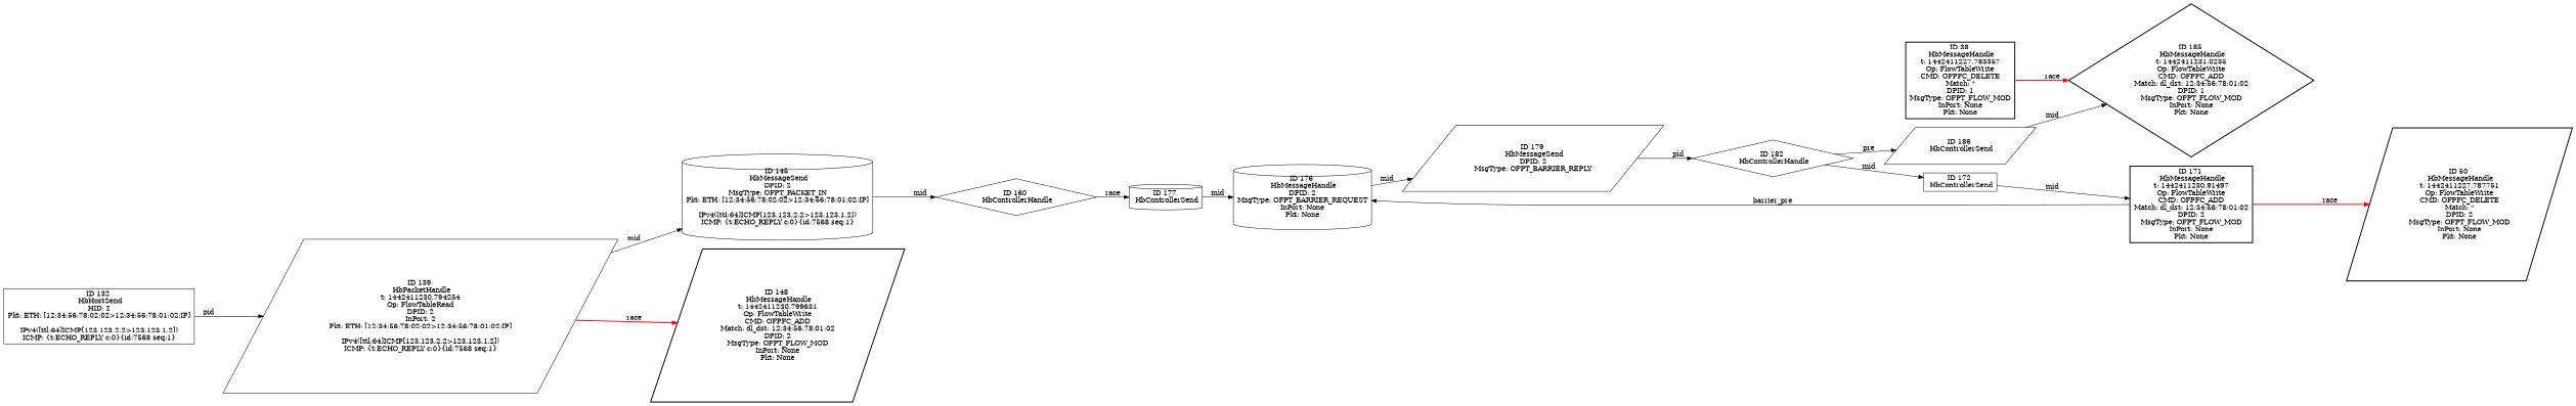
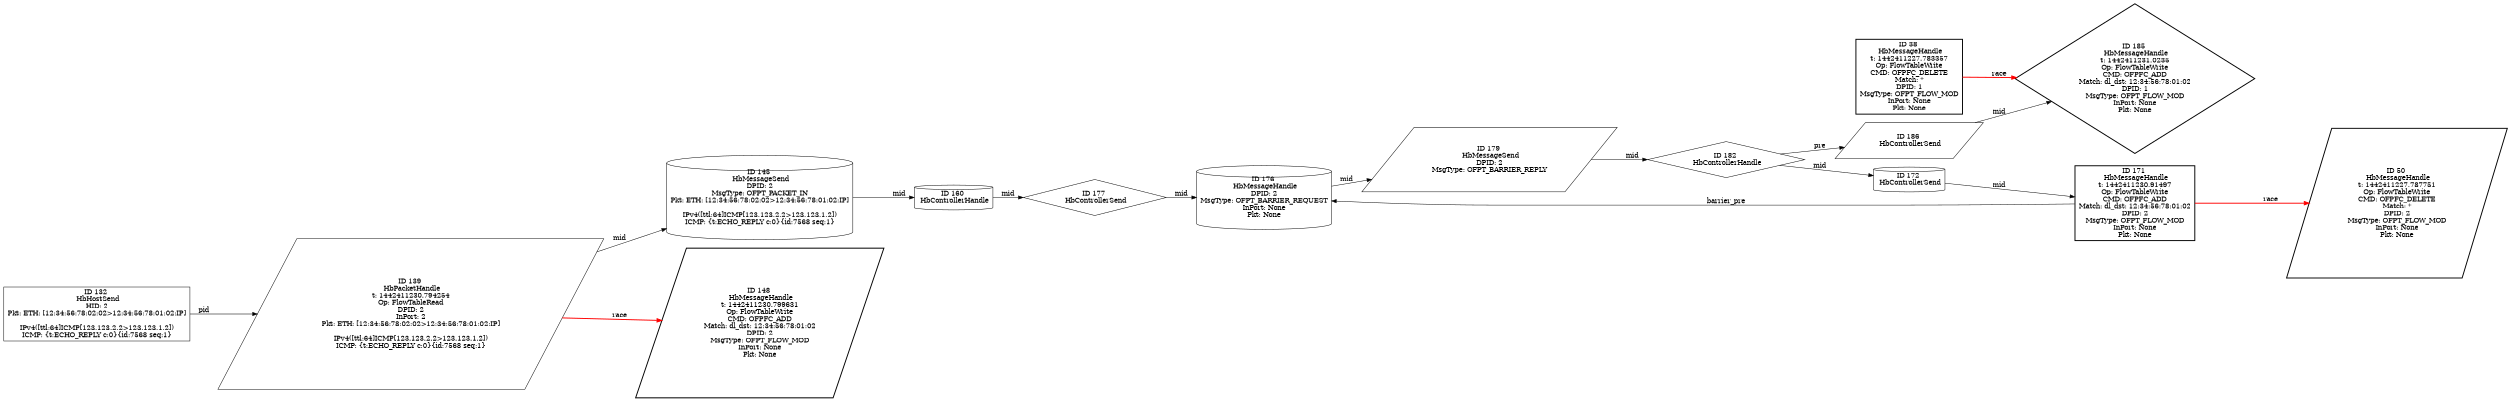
  strict digraph {
    rankdir=LR
    node [shape=parallelogram]
    edge [rel=mid]
-   n1 [event="hb_events.HbControllerHandle object at 0x10a9ffd50" label="ID 160 \n HbControllerHandle" shape=diamond]
-   n2 [event="hb_events.HbControllerSend object at 0x10aa05ad0" label="ID 177 \n HbControllerSend" shape=cylinder]
+   n1 [event="hb_events.HbControllerHandle object at 0x10a9ffd50" label="ID 160 \n HbControllerHandle" shape=cylinder]
+   n2 [event="hb_events.HbControllerSend object at 0x10aa05ad0" label="ID 177 \n HbControllerSend" shape=diamond]
    n3 [event="hb_events.HbMessageHandle object at 0x10aa05b90" label="ID 176 \n HbMessageHandle\nDPID: 2\nMsgType: OFPT_BARRIER_REQUEST\nInPort: None\nPkt: None" shape=cylinder]
-   n4 [event="hb_events.HbControllerSend object at 0x10aa05490" label="ID 172 \n HbControllerSend" shape=box]
+   n4 [event="hb_events.HbControllerSend object at 0x10aa05490" label="ID 172 \n HbControllerSend" shape=cylinder]
    n5 [event="hb_events.HbMessageHandle object at 0x10aa05610" label="ID 171 \n HbMessageHandle\nt: 1442411230.91497\nOp: FlowTableWrite\nCMD: OFPFC_ADD\nMatch: dl_dst: 12:34:56:78:01:02\nDPID: 2\nMsgType: OFPT_FLOW_MOD\nInPort: None\nPkt: None" shape=box style=bold]
    n6 [event="hb_events.HbMessageHandle object at 0x10b0ceb10" label="ID 50 \n HbMessageHandle\nt: 1442411227.787751\nOp: FlowTableWrite\nCMD: OFPFC_DELETE\nMatch: *\nDPID: 2\nMsgType: OFPT_FLOW_MOD\nInPort: None\nPkt: None" style=bold]
    n7 [event="hb_events.HbMessageSend object at 0x10aa05c90" label="ID 179 \n HbMessageSend\nDPID: 2\nMsgType: OFPT_BARRIER_REPLY"]
    n8 [event="hb_events.HbHostSend object at 0x10a9f7dd0" label="ID 132 \n HbHostSend\nHID: 2\nPkt: ETH: [12:34:56:78:02:02>12:34:56:78:01:02:IP]\n\nIPv4([ttl:64]ICMP[123.123.2.2>123.123.1.2])\nICMP: {t:ECHO_REPLY c:0}{id:7568 seq:1}" shape=box]
    n9 [event="hb_events.HbPacketHandle object at 0x10a9ff090" label="ID 139 \n HbPacketHandle\nt: 1442411230.794254\nOp: FlowTableRead\nDPID: 2\nInPort: 2\nPkt: ETH: [12:34:56:78:02:02>12:34:56:78:01:02:IP]\n\nIPv4([ttl:64]ICMP[123.123.2.2>123.123.1.2])\nICMP: {t:ECHO_REPLY c:0}{id:7568 seq:1}"]
    n10 [event="hb_events.HbMessageSend object at 0x10a9ff990" label="ID 145 \n HbMessageSend\nDPID: 2\nMsgType: OFPT_PACKET_IN\nPkt: ETH: [12:34:56:78:02:02>12:34:56:78:01:02:IP]\n\nIPv4([ttl:64]ICMP[123.123.2.2>123.123.1.2])\nICMP: {t:ECHO_REPLY c:0}{id:7568 seq:1}" shape=cylinder]
    n11 [event="hb_events.HbMessageHandle object at 0x10a9ffb90" label="ID 148 \n HbMessageHandle\nt: 1442411230.799631\nOp: FlowTableWrite\nCMD: OFPFC_ADD\nMatch: dl_dst: 12:34:56:78:01:02\nDPID: 2\nMsgType: OFPT_FLOW_MOD\nInPort: None\nPkt: None" style=bold]
    n12 [event="hb_events.HbMessageHandle object at 0x10b0c5590" label="ID 38 \n HbMessageHandle\nt: 1442411227.783357\nOp: FlowTableWrite\nCMD: OFPFC_DELETE\nMatch: *\nDPID: 1\nMsgType: OFPT_FLOW_MOD\nInPort: None\nPkt: None" shape=box style=bold]
    n13 [event="hb_events.HbMessageHandle object at 0x10aa05510" label="ID 185 \n HbMessageHandle\nt: 1442411231.0235\nOp: FlowTableWrite\nCMD: OFPFC_ADD\nMatch: dl_dst: 12:34:56:78:01:02\nDPID: 1\nMsgType: OFPT_FLOW_MOD\nInPort: None\nPkt: None" shape=diamond style=bold]
    n14 [event="hb_events.HbControllerHandle object at 0x10aa05c50" label="ID 182 \n HbControllerHandle" shape=diamond]
    n15 [event="hb_events.HbControllerSend object at 0x10aa05c10" label="ID 186 \n HbControllerSend"]
-   n1 -> n2 [label=race]
+   n1 -> n2 [label=mid]
    n2 -> n3 [label=mid]
    n3 -> n7 [label=mid]
    n4 -> n5 [label=mid]
    n5 -> n3 [label=barrier_pre rel=barrier_pre]
    n5 -> n6 [color=red harmful=True label=race rel=race style=bold]
-   n7 -> n14 [label=pid]
+   n7 -> n14 [label=mid]
    n8 -> n9 [label=pid rel=pid]
    n9 -> n10 [label=mid]
    n9 -> n11 [color=red harmful=True label=race rel=race style=bold]
    n10 -> n1 [label=mid]
    n12 -> n13 [color=red harmful=True label=race rel=race style=bold]
    n14 -> n4 [label=mid]
    n14 -> n15 [label=pre]
    n15 -> n13 [label=mid]
  }
